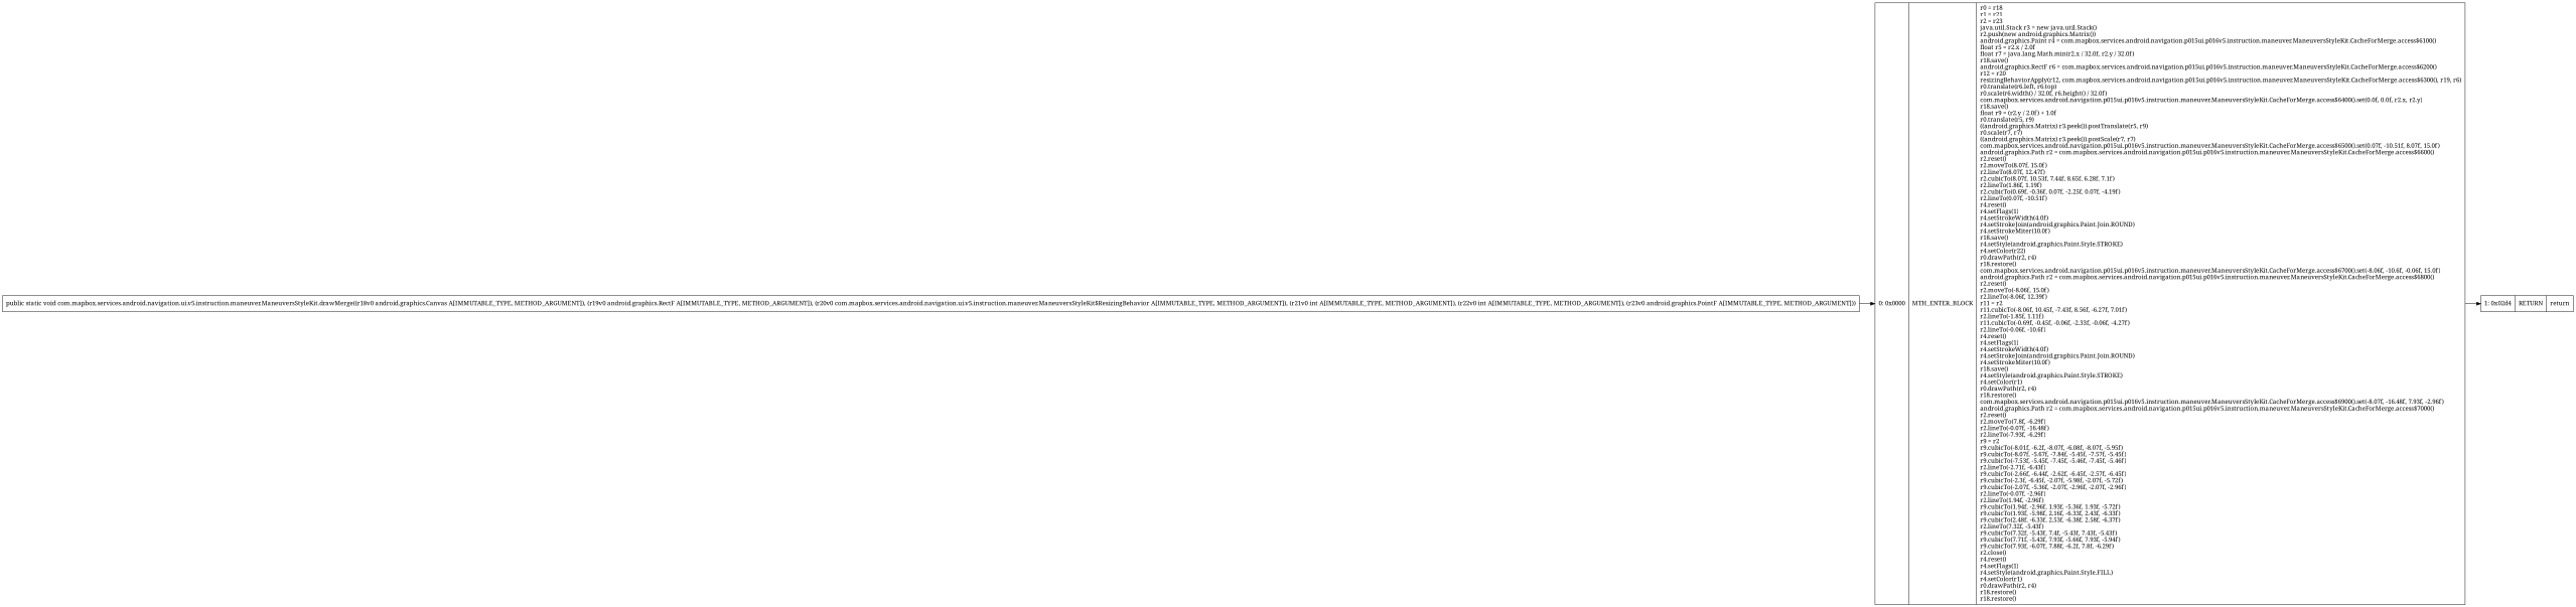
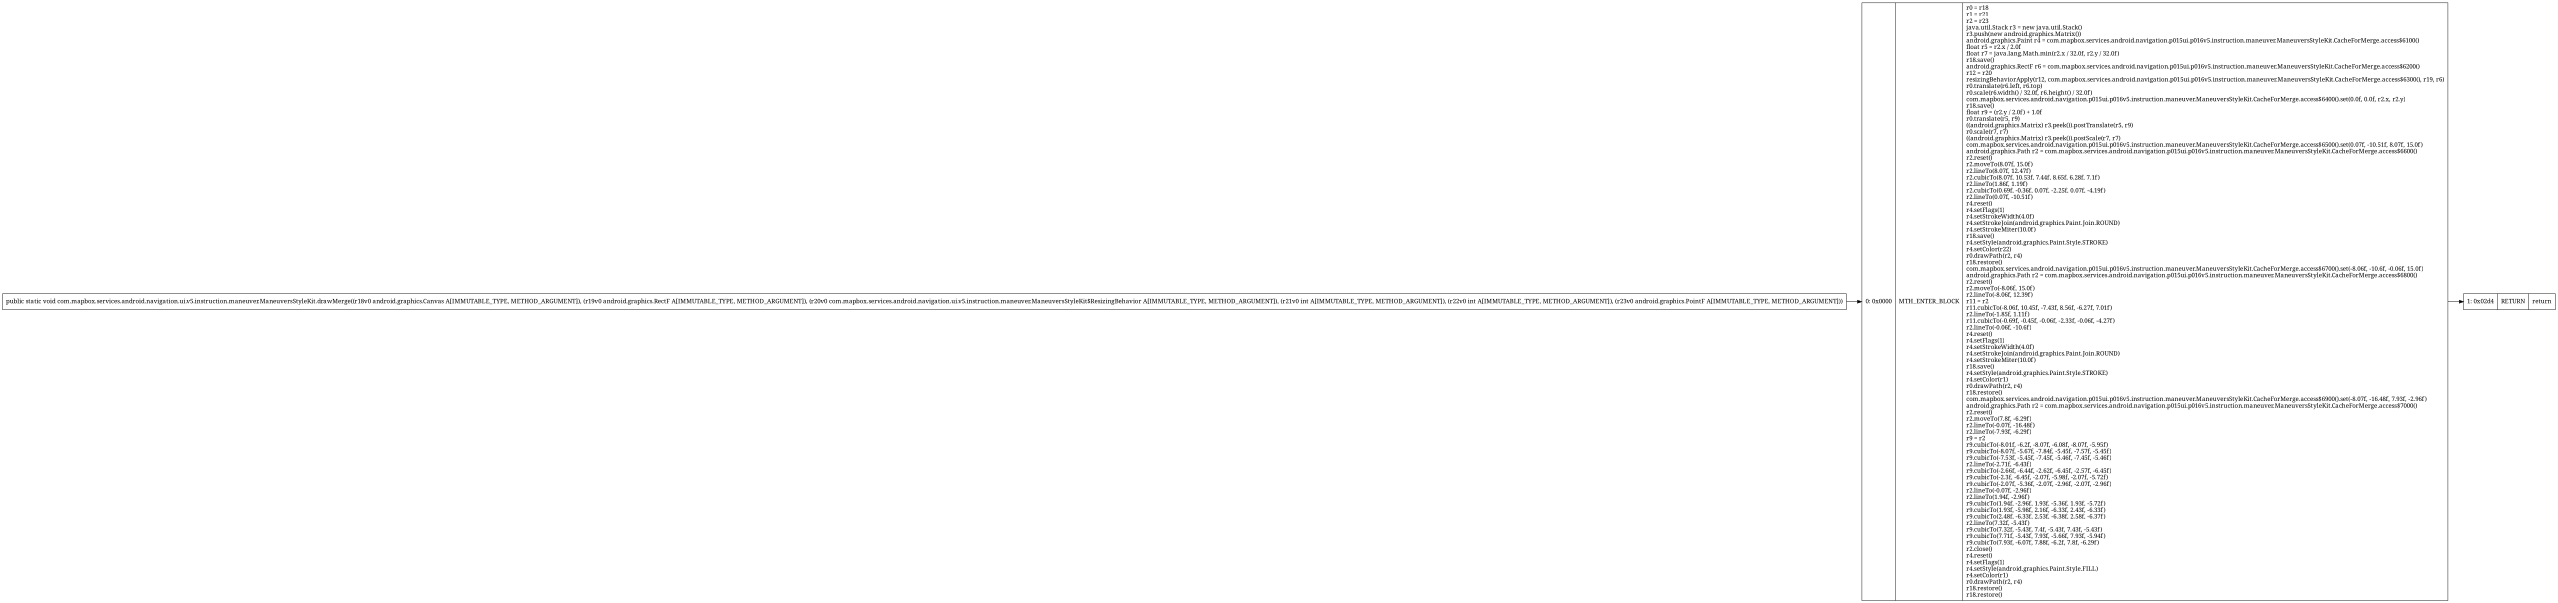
  digraph {
    rankdir=LR
    fontname="Noto Serif"
    node [shape=record fontname="Noto Serif"]
    edge [fontname="Noto Serif"]
-   n1 [label="{0\:\ 0x0000|MTH_ENTER_BLOCK\l|r0 = r18\lr1 = r21\lr2 = r23\ljava.util.Stack r3 = new java.util.Stack()\lr2.push(new android.graphics.Matrix())\landroid.graphics.Paint r4 = com.mapbox.services.android.navigation.p015ui.p016v5.instruction.maneuver.ManeuversStyleKit.CacheForMerge.access$6100()\lfloat r5 = r2.x \/ 2.0f\lfloat r7 = java.lang.Math.min(r2.x \/ 32.0f, r2.y \/ 32.0f)\lr18.save()\landroid.graphics.RectF r6 = com.mapbox.services.android.navigation.p015ui.p016v5.instruction.maneuver.ManeuversStyleKit.CacheForMerge.access$6200()\lr12 = r20\lresizingBehaviorApply(r12, com.mapbox.services.android.navigation.p015ui.p016v5.instruction.maneuver.ManeuversStyleKit.CacheForMerge.access$6300(), r19, r6)\lr0.translate(r6.left, r6.top)\lr0.scale(r6.width() \/ 32.0f, r6.height() \/ 32.0f)\lcom.mapbox.services.android.navigation.p015ui.p016v5.instruction.maneuver.ManeuversStyleKit.CacheForMerge.access$6400().set(0.0f, 0.0f, r2.x, r2.y)\lr18.save()\lfloat r9 = (r2.y \/ 2.0f) + 1.0f\lr0.translate(r5, r9)\l((android.graphics.Matrix) r3.peek()).postTranslate(r5, r9)\lr0.scale(r7, r7)\l((android.graphics.Matrix) r3.peek()).postScale(r7, r7)\lcom.mapbox.services.android.navigation.p015ui.p016v5.instruction.maneuver.ManeuversStyleKit.CacheForMerge.access$6500().set(0.07f, \-10.51f, 8.07f, 15.0f)\landroid.graphics.Path r2 = com.mapbox.services.android.navigation.p015ui.p016v5.instruction.maneuver.ManeuversStyleKit.CacheForMerge.access$6600()\lr2.reset()\lr2.moveTo(8.07f, 15.0f)\lr2.lineTo(8.07f, 12.47f)\lr2.cubicTo(8.07f, 10.53f, 7.44f, 8.65f, 6.28f, 7.1f)\lr2.lineTo(1.86f, 1.19f)\lr2.cubicTo(0.69f, \-0.36f, 0.07f, \-2.25f, 0.07f, \-4.19f)\lr2.lineTo(0.07f, \-10.51f)\lr4.reset()\lr4.setFlags(1)\lr4.setStrokeWidth(4.0f)\lr4.setStrokeJoin(android.graphics.Paint.Join.ROUND)\lr4.setStrokeMiter(10.0f)\lr18.save()\lr4.setStyle(android.graphics.Paint.Style.STROKE)\lr4.setColor(r22)\lr0.drawPath(r2, r4)\lr18.restore()\lcom.mapbox.services.android.navigation.p015ui.p016v5.instruction.maneuver.ManeuversStyleKit.CacheForMerge.access$6700().set(\-8.06f, \-10.6f, \-0.06f, 15.0f)\landroid.graphics.Path r2 = com.mapbox.services.android.navigation.p015ui.p016v5.instruction.maneuver.ManeuversStyleKit.CacheForMerge.access$6800()\lr2.reset()\lr2.moveTo(\-8.06f, 15.0f)\lr2.lineTo(\-8.06f, 12.39f)\lr11 = r2\lr11.cubicTo(\-8.06f, 10.45f, \-7.43f, 8.56f, \-6.27f, 7.01f)\lr2.lineTo(\-1.85f, 1.11f)\lr11.cubicTo(\-0.69f, \-0.45f, \-0.06f, \-2.33f, \-0.06f, \-4.27f)\lr2.lineTo(\-0.06f, \-10.6f)\lr4.reset()\lr4.setFlags(1)\lr4.setStrokeWidth(4.0f)\lr4.setStrokeJoin(android.graphics.Paint.Join.ROUND)\lr4.setStrokeMiter(10.0f)\lr18.save()\lr4.setStyle(android.graphics.Paint.Style.STROKE)\lr4.setColor(r1)\lr0.drawPath(r2, r4)\lr18.restore()\lcom.mapbox.services.android.navigation.p015ui.p016v5.instruction.maneuver.ManeuversStyleKit.CacheForMerge.access$6900().set(\-8.07f, \-16.48f, 7.93f, \-2.96f)\landroid.graphics.Path r2 = com.mapbox.services.android.navigation.p015ui.p016v5.instruction.maneuver.ManeuversStyleKit.CacheForMerge.access$7000()\lr2.reset()\lr2.moveTo(7.8f, \-6.29f)\lr2.lineTo(\-0.07f, \-16.48f)\lr2.lineTo(\-7.93f, \-6.29f)\lr9 = r2\lr9.cubicTo(\-8.01f, \-6.2f, \-8.07f, \-6.08f, \-8.07f, \-5.95f)\lr9.cubicTo(\-8.07f, \-5.67f, \-7.84f, \-5.45f, \-7.57f, \-5.45f)\lr9.cubicTo(\-7.53f, \-5.45f, \-7.45f, \-5.46f, \-7.45f, \-5.46f)\lr2.lineTo(\-2.71f, \-6.43f)\lr9.cubicTo(\-2.66f, \-6.44f, \-2.62f, \-6.45f, \-2.57f, \-6.45f)\lr9.cubicTo(\-2.3f, \-6.45f, \-2.07f, \-5.98f, \-2.07f, \-5.72f)\lr9.cubicTo(\-2.07f, \-5.36f, \-2.07f, \-2.96f, \-2.07f, \-2.96f)\lr2.lineTo(\-0.07f, \-2.96f)\lr2.lineTo(1.94f, \-2.96f)\lr9.cubicTo(1.94f, \-2.96f, 1.93f, \-5.36f, 1.93f, \-5.72f)\lr9.cubicTo(1.93f, \-5.98f, 2.16f, \-6.33f, 2.43f, \-6.33f)\lr9.cubicTo(2.48f, \-6.33f, 2.53f, \-6.38f, 2.58f, \-6.37f)\lr2.lineTo(7.32f, \-5.43f)\lr9.cubicTo(7.32f, \-5.43f, 7.4f, \-5.43f, 7.43f, \-5.43f)\lr9.cubicTo(7.71f, \-5.43f, 7.93f, \-5.66f, 7.93f, \-5.94f)\lr9.cubicTo(7.93f, \-6.07f, 7.88f, \-6.2f, 7.8f, \-6.29f)\lr2.close()\lr4.reset()\lr4.setFlags(1)\lr4.setStyle(android.graphics.Paint.Style.FILL)\lr4.setColor(r1)\lr0.drawPath(r2, r4)\lr18.restore()\lr18.restore()\l}"]
+   n1 [label="{0\:\ 0x0000|MTH_ENTER_BLOCK\l|r0 = r18\lr1 = r21\lr2 = r23\ljava.util.Stack r3 = new java.util.Stack()\lr3.push(new android.graphics.Matrix())\landroid.graphics.Paint r4 = com.mapbox.services.android.navigation.p015ui.p016v5.instruction.maneuver.ManeuversStyleKit.CacheForMerge.access$6100()\lfloat r5 = r2.x \/ 2.0f\lfloat r7 = java.lang.Math.min(r2.x \/ 32.0f, r2.y \/ 32.0f)\lr18.save()\landroid.graphics.RectF r6 = com.mapbox.services.android.navigation.p015ui.p016v5.instruction.maneuver.ManeuversStyleKit.CacheForMerge.access$6200()\lr12 = r20\lresizingBehaviorApply(r12, com.mapbox.services.android.navigation.p015ui.p016v5.instruction.maneuver.ManeuversStyleKit.CacheForMerge.access$6300(), r19, r6)\lr0.translate(r6.left, r6.top)\lr0.scale(r6.width() \/ 32.0f, r6.height() \/ 32.0f)\lcom.mapbox.services.android.navigation.p015ui.p016v5.instruction.maneuver.ManeuversStyleKit.CacheForMerge.access$6400().set(0.0f, 0.0f, r2.x, r2.y)\lr18.save()\lfloat r9 = (r2.y \/ 2.0f) + 1.0f\lr0.translate(r5, r9)\l((android.graphics.Matrix) r3.peek()).postTranslate(r5, r9)\lr0.scale(r7, r7)\l((android.graphics.Matrix) r3.peek()).postScale(r7, r7)\lcom.mapbox.services.android.navigation.p015ui.p016v5.instruction.maneuver.ManeuversStyleKit.CacheForMerge.access$6500().set(0.07f, \-10.51f, 8.07f, 15.0f)\landroid.graphics.Path r2 = com.mapbox.services.android.navigation.p015ui.p016v5.instruction.maneuver.ManeuversStyleKit.CacheForMerge.access$6600()\lr2.reset()\lr2.moveTo(8.07f, 15.0f)\lr2.lineTo(8.07f, 12.47f)\lr2.cubicTo(8.07f, 10.53f, 7.44f, 8.65f, 6.28f, 7.1f)\lr2.lineTo(1.86f, 1.19f)\lr2.cubicTo(0.69f, \-0.36f, 0.07f, \-2.25f, 0.07f, \-4.19f)\lr2.lineTo(0.07f, \-10.51f)\lr4.reset()\lr4.setFlags(1)\lr4.setStrokeWidth(4.0f)\lr4.setStrokeJoin(android.graphics.Paint.Join.ROUND)\lr4.setStrokeMiter(10.0f)\lr18.save()\lr4.setStyle(android.graphics.Paint.Style.STROKE)\lr4.setColor(r22)\lr0.drawPath(r2, r4)\lr18.restore()\lcom.mapbox.services.android.navigation.p015ui.p016v5.instruction.maneuver.ManeuversStyleKit.CacheForMerge.access$6700().set(\-8.06f, \-10.6f, \-0.06f, 15.0f)\landroid.graphics.Path r2 = com.mapbox.services.android.navigation.p015ui.p016v5.instruction.maneuver.ManeuversStyleKit.CacheForMerge.access$6800()\lr2.reset()\lr2.moveTo(\-8.06f, 15.0f)\lr2.lineTo(\-8.06f, 12.39f)\lr11 = r2\lr11.cubicTo(\-8.06f, 10.45f, \-7.43f, 8.56f, \-6.27f, 7.01f)\lr2.lineTo(\-1.85f, 1.11f)\lr11.cubicTo(\-0.69f, \-0.45f, \-0.06f, \-2.33f, \-0.06f, \-4.27f)\lr2.lineTo(\-0.06f, \-10.6f)\lr4.reset()\lr4.setFlags(1)\lr4.setStrokeWidth(4.0f)\lr4.setStrokeJoin(android.graphics.Paint.Join.ROUND)\lr4.setStrokeMiter(10.0f)\lr18.save()\lr4.setStyle(android.graphics.Paint.Style.STROKE)\lr4.setColor(r1)\lr0.drawPath(r2, r4)\lr18.restore()\lcom.mapbox.services.android.navigation.p015ui.p016v5.instruction.maneuver.ManeuversStyleKit.CacheForMerge.access$6900().set(\-8.07f, \-16.48f, 7.93f, \-2.96f)\landroid.graphics.Path r2 = com.mapbox.services.android.navigation.p015ui.p016v5.instruction.maneuver.ManeuversStyleKit.CacheForMerge.access$7000()\lr2.reset()\lr2.moveTo(7.8f, \-6.29f)\lr2.lineTo(\-0.07f, \-16.48f)\lr2.lineTo(\-7.93f, \-6.29f)\lr9 = r2\lr9.cubicTo(\-8.01f, \-6.2f, \-8.07f, \-6.08f, \-8.07f, \-5.95f)\lr9.cubicTo(\-8.07f, \-5.67f, \-7.84f, \-5.45f, \-7.57f, \-5.45f)\lr9.cubicTo(\-7.53f, \-5.45f, \-7.45f, \-5.46f, \-7.45f, \-5.46f)\lr2.lineTo(\-2.71f, \-6.43f)\lr9.cubicTo(\-2.66f, \-6.44f, \-2.62f, \-6.45f, \-2.57f, \-6.45f)\lr9.cubicTo(\-2.3f, \-6.45f, \-2.07f, \-5.98f, \-2.07f, \-5.72f)\lr9.cubicTo(\-2.07f, \-5.36f, \-2.07f, \-2.96f, \-2.07f, \-2.96f)\lr2.lineTo(\-0.07f, \-2.96f)\lr2.lineTo(1.94f, \-2.96f)\lr9.cubicTo(1.94f, \-2.96f, 1.93f, \-5.36f, 1.93f, \-5.72f)\lr9.cubicTo(1.93f, \-5.98f, 2.16f, \-6.33f, 2.43f, \-6.33f)\lr9.cubicTo(2.48f, \-6.33f, 2.53f, \-6.38f, 2.58f, \-6.37f)\lr2.lineTo(7.32f, \-5.43f)\lr9.cubicTo(7.32f, \-5.43f, 7.4f, \-5.43f, 7.43f, \-5.43f)\lr9.cubicTo(7.71f, \-5.43f, 7.93f, \-5.66f, 7.93f, \-5.94f)\lr9.cubicTo(7.93f, \-6.07f, 7.88f, \-6.2f, 7.8f, \-6.29f)\lr2.close()\lr4.reset()\lr4.setFlags(1)\lr4.setStyle(android.graphics.Paint.Style.FILL)\lr4.setColor(r1)\lr0.drawPath(r2, r4)\lr18.restore()\lr18.restore()\l}"]
    n2 [label="{1\:\ 0x02d4|RETURN\l|return\l}"]
    n3 [label="{public static void com.mapbox.services.android.navigation.ui.v5.instruction.maneuver.ManeuversStyleKit.drawMerge((r18v0 android.graphics.Canvas A[IMMUTABLE_TYPE, METHOD_ARGUMENT]), (r19v0 android.graphics.RectF A[IMMUTABLE_TYPE, METHOD_ARGUMENT]), (r20v0 com.mapbox.services.android.navigation.ui.v5.instruction.maneuver.ManeuversStyleKit$ResizingBehavior A[IMMUTABLE_TYPE, METHOD_ARGUMENT]), (r21v0 int A[IMMUTABLE_TYPE, METHOD_ARGUMENT]), (r22v0 int A[IMMUTABLE_TYPE, METHOD_ARGUMENT]), (r23v0 android.graphics.PointF A[IMMUTABLE_TYPE, METHOD_ARGUMENT])) }"]
    n1 -> n2
    n3 -> n1
  }
